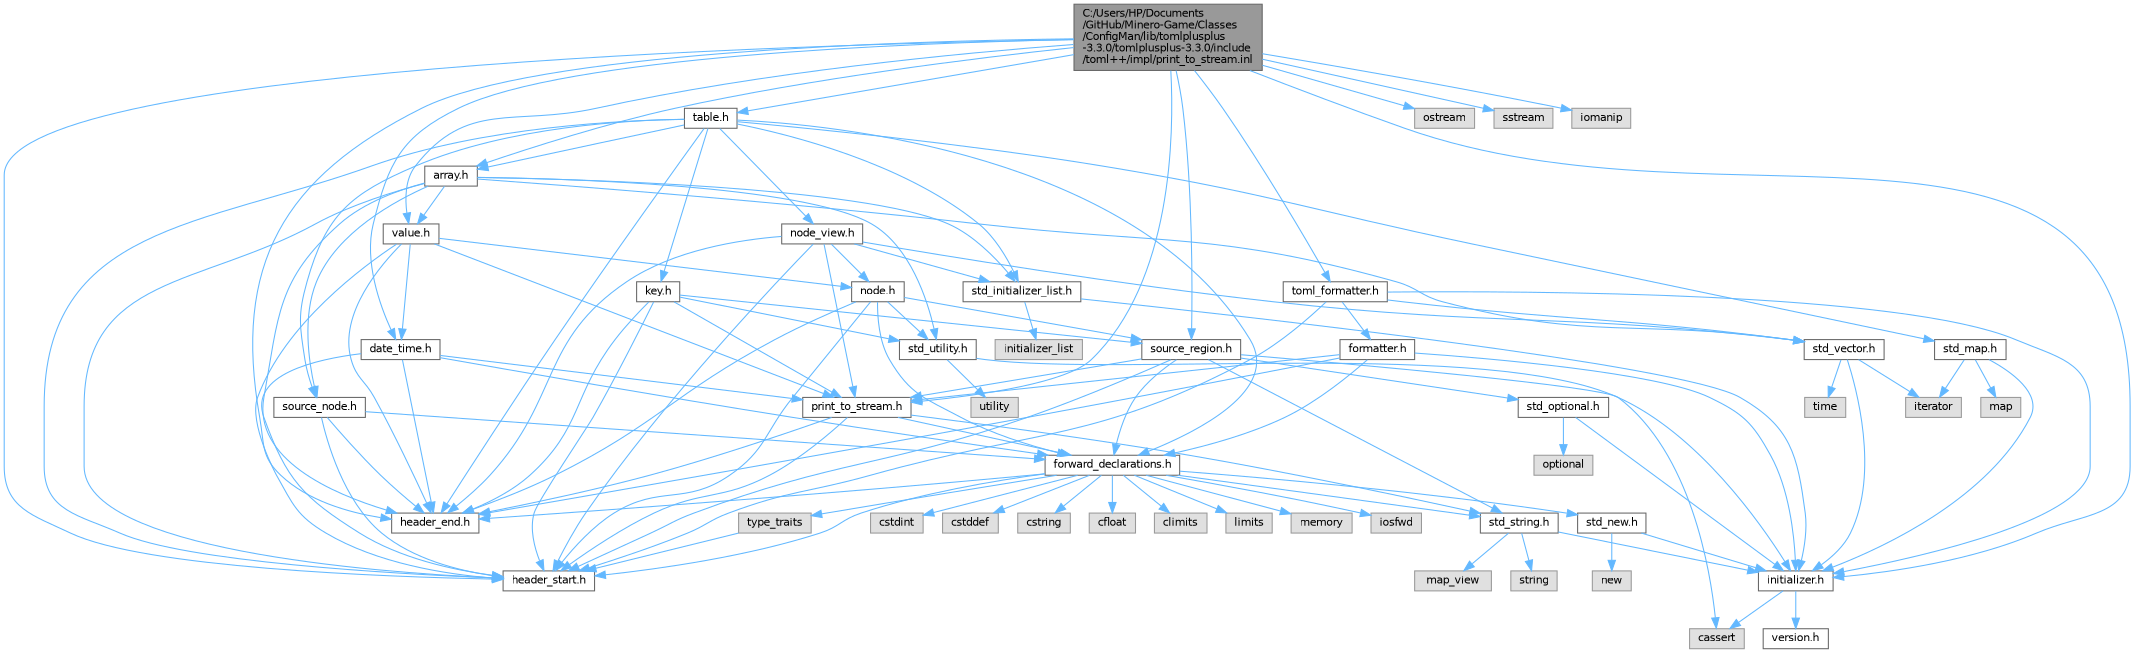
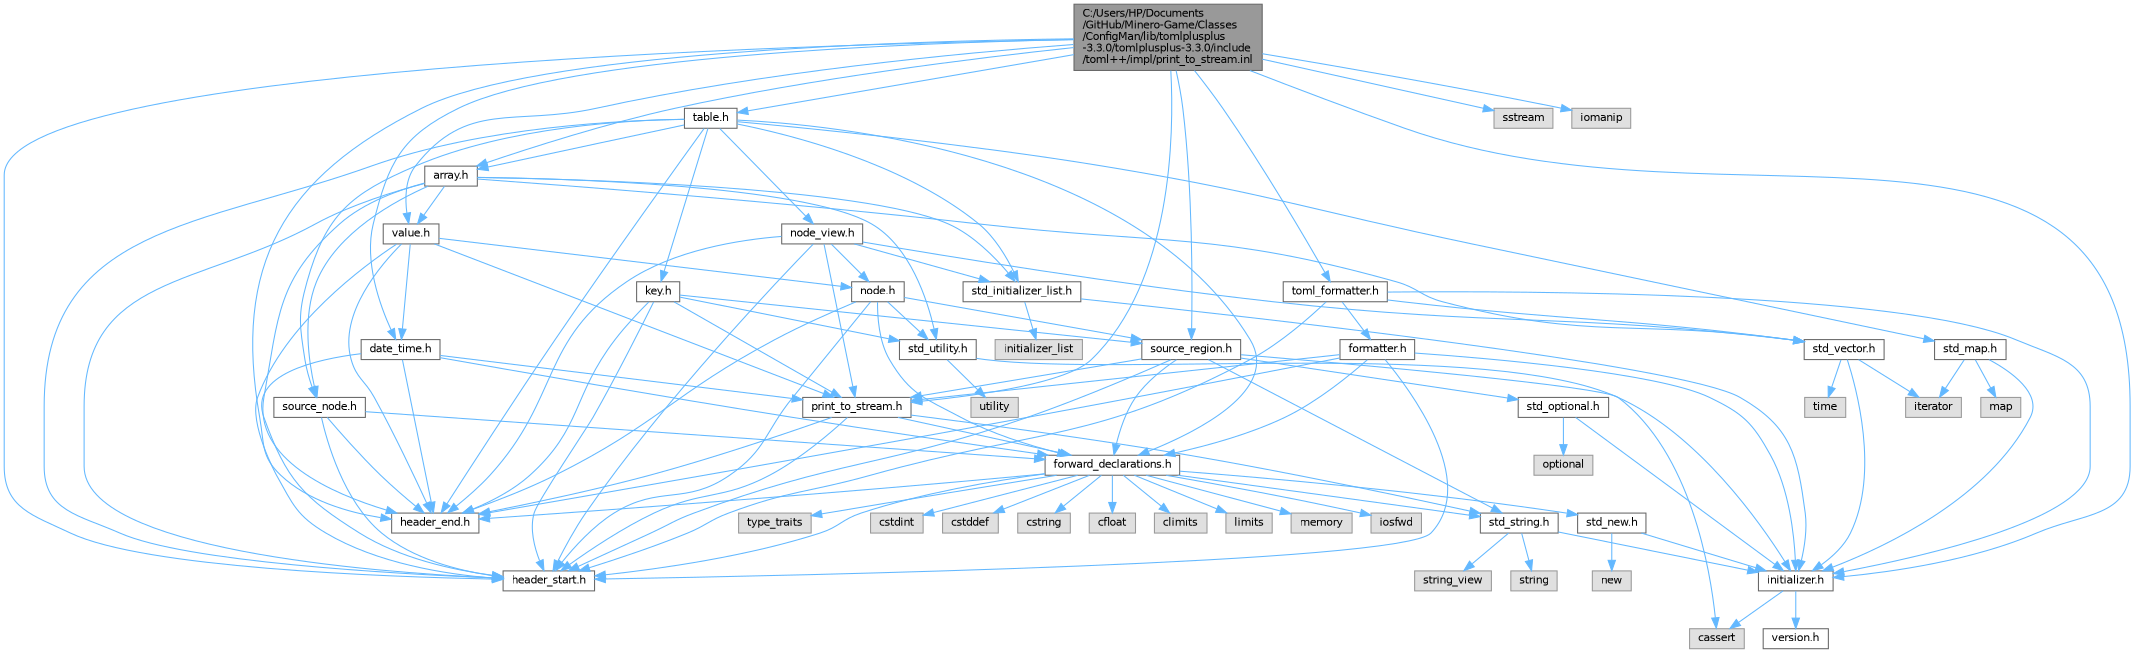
  digraph {
    node [color=grey40 fillcolor=white fontname=Helvetica fontsize=10 shape=box style=filled]
    edge [color=steelblue1 fontname=Helvetica fontsize=10 labelfontname=Helvetica labelfontsize=10 style=solid]
    n1 [color=gray40 fillcolor=grey60 fontcolor=black height=0.2 label="C:/Users/HP/Documents\l/GitHub/Minero-Game/Classes\l/ConfigMan/lib/tomlplusplus\l-3.3.0/tomlplusplus-3.3.0/include\l/toml++/impl/print_to_stream.inl" width=0.4]
    n2 [height=0.2 label="initializer.h" width=0.4]
    n3 [height=0.2 label="print_to_stream.h" width=0.4]
    n4 [height=0.2 label="header_start.h" width=0.4]
    n5 [height=0.2 label="header_end.h" width=0.4]
    n6 [height=0.2 label="source_region.h" width=0.4]
    n7 [height=0.2 label="date_time.h" width=0.4]
    n8 [height=0.2 label="toml_formatter.h" width=0.4]
    n9 [height=0.2 label="value.h" width=0.4]
    n10 [height=0.2 label="array.h" width=0.4]
    n11 [height=0.2 label="table.h" width=0.4]
-   n12 [color=grey60 fillcolor="#E0E0E0" height=0.2 label=ostream width=0.4]
    n13 [color=grey60 fillcolor="#E0E0E0" height=0.2 label=sstream width=0.4]
    n14 [color=grey60 fillcolor="#E0E0E0" height=0.2 label=iomanip width=0.4]
    n15 [color=grey60 fillcolor="#E0E0E0" height=0.2 label=cassert width=0.4]
    n16 [height=0.2 label="version.h" width=0.4]
    n17 [height=0.2 label="std_string.h" width=0.4]
    n18 [height=0.2 label="forward_declarations.h" width=0.4]
    n19 [height=0.2 label="std_optional.h" width=0.4]
    n20 [height=0.2 label="std_vector.h" width=0.4]
    n21 [height=0.2 label="formatter.h" width=0.4]
    n22 [height=0.2 label="node.h" width=0.4]
    n23 [height=0.2 label="std_utility.h" width=0.4]
    n24 [height=0.2 label="std_initializer_list.h" width=0.4]
    n25 [height=0.2 label="source_node.h" width=0.4]
    n26 [height=0.2 label="std_map.h" width=0.4]
    n27 [height=0.2 label="node_view.h" width=0.4]
    n28 [height=0.2 label="key.h" width=0.4]
-   n29 [color=grey60 fillcolor="#E0E0E0" height=0.2 label=map_view width=0.4]
+   n29 [color=grey60 fillcolor="#E0E0E0" height=0.2 label=string_view width=0.4]
    n30 [color=grey60 fillcolor="#E0E0E0" height=0.2 label=string width=0.4]
    n31 [height=0.2 label="std_new.h" width=0.4]
    n32 [color=grey60 fillcolor="#E0E0E0" height=0.2 label=cstdint width=0.4]
    n33 [color=grey60 fillcolor="#E0E0E0" height=0.2 label=cstddef width=0.4]
    n34 [color=grey60 fillcolor="#E0E0E0" height=0.2 label=cstring width=0.4]
    n35 [color=grey60 fillcolor="#E0E0E0" height=0.2 label=cfloat width=0.4]
    n36 [color=grey60 fillcolor="#E0E0E0" height=0.2 label=climits width=0.4]
    n37 [color=grey60 fillcolor="#E0E0E0" height=0.2 label=limits width=0.4]
    n38 [color=grey60 fillcolor="#E0E0E0" height=0.2 label=memory width=0.4]
    n39 [color=grey60 fillcolor="#E0E0E0" height=0.2 label=iosfwd width=0.4]
    n40 [color=grey60 fillcolor="#E0E0E0" height=0.2 label=type_traits width=0.4]
    n41 [color=grey60 fillcolor="#E0E0E0" height=0.2 label=new width=0.4]
    n42 [color=grey60 fillcolor="#E0E0E0" height=0.2 label=optional width=0.4]
    n43 [color=grey60 fillcolor="#E0E0E0" height=0.2 label=time width=0.4]
    n44 [color=grey60 fillcolor="#E0E0E0" height=0.2 label=iterator width=0.4]
    n45 [color=grey60 fillcolor="#E0E0E0" height=0.2 label=utility width=0.4]
    n46 [color=grey60 fillcolor="#E0E0E0" height=0.2 label=initializer_list width=0.4]
    n47 [color=grey60 fillcolor="#E0E0E0" height=0.2 label=map width=0.4]
    n1 -> n2
    n1 -> n3
    n1 -> n4
    n1 -> n5
    n1 -> n6
    n1 -> n7
    n1 -> n8
    n1 -> n9
    n1 -> n10
    n1 -> n11
-   n1 -> n12
    n1 -> n13
    n1 -> n14
    n2 -> n15
    n2 -> n16
    n3 -> n4
    n3 -> n5
    n3 -> n17
    n3 -> n18
    n6 -> n3
    n6 -> n4
    n6 -> n15
    n6 -> n17
    n6 -> n18
    n6 -> n19
    n7 -> n3
    n7 -> n4
    n7 -> n5
    n7 -> n18
    n8 -> n2
    n8 -> n4
    n8 -> n20
    n8 -> n21
    n9 -> n3
    n9 -> n4
    n9 -> n5
    n9 -> n7
    n9 -> n22
    n10 -> n4
    n10 -> n5
    n10 -> n9
    n10 -> n20
    n10 -> n23
    n10 -> n24
    n10 -> n25
    n11 -> n4
    n11 -> n5
    n11 -> n10
    n11 -> n18
    n11 -> n24
    n11 -> n25
    n11 -> n26
    n11 -> n27
    n11 -> n28
    n17 -> n2
    n17 -> n29
    n17 -> n30
    n18 -> n4
    n18 -> n5
    n18 -> n17
    n18 -> n31
    n18 -> n32
    n18 -> n33
    n18 -> n34
    n18 -> n35
    n18 -> n36
    n18 -> n37
    n18 -> n38
    n18 -> n39
    n18 -> n40
    n19 -> n2
    n19 -> n42
    n20 -> n2
    n20 -> n43
    n20 -> n44
    n21 -> n2
    n21 -> n3
-   n40 -> n4
+   n21 -> n4
    n21 -> n5
    n21 -> n18
    n22 -> n4
    n22 -> n5
    n22 -> n6
    n22 -> n18
    n22 -> n23
    n23 -> n2
    n23 -> n45
    n24 -> n2
    n24 -> n46
    n25 -> n4
    n25 -> n5
    n25 -> n18
    n26 -> n2
    n26 -> n44
    n26 -> n47
    n27 -> n3
    n27 -> n4
    n27 -> n5
    n27 -> n20
    n27 -> n22
    n27 -> n24
    n28 -> n3
    n28 -> n4
    n28 -> n5
    n28 -> n6
    n28 -> n23
    n31 -> n2
    n31 -> n41
  }
